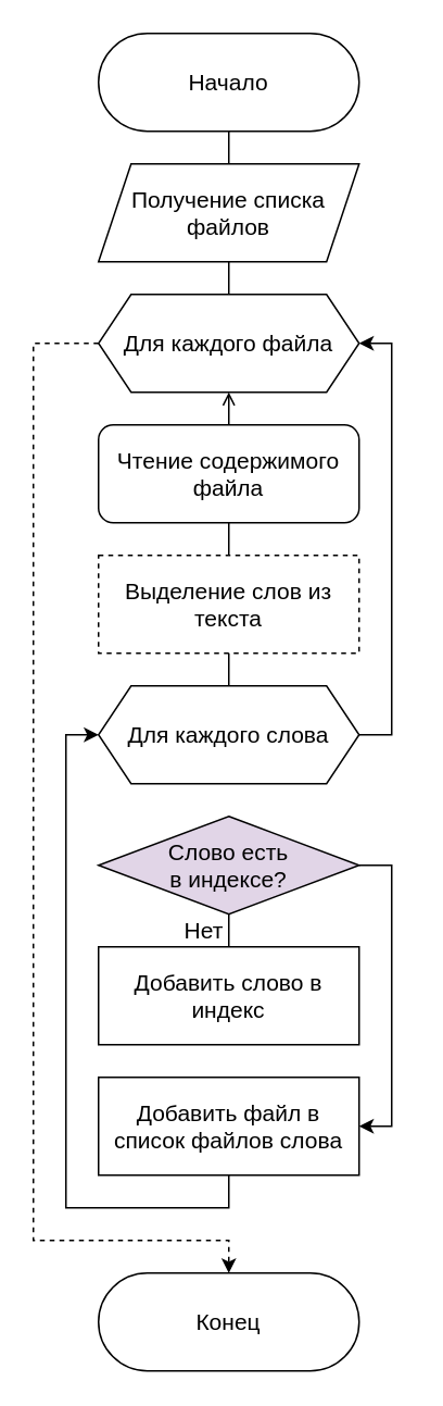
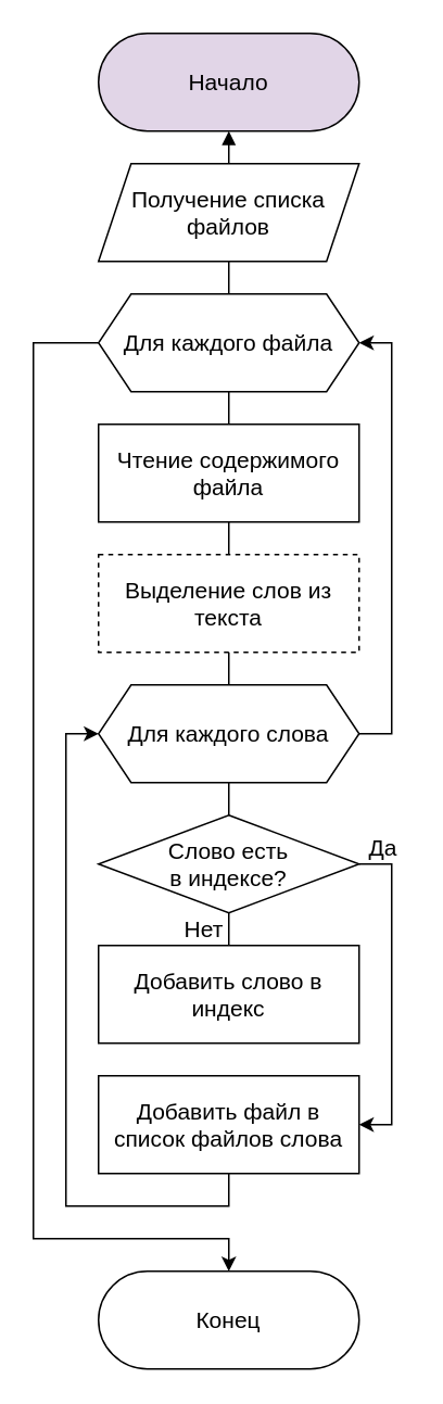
  <mxCell id="0" />
  <mxCell id="1" parent="0" />
- <mxCell id="2" value="Начало" style="rounded=1;whiteSpace=wrap;html=1;arcSize=50;fontFamily=Helvetica;fontSize=14;" vertex="1" parent="1"><mxGeometry x="60" y="20" width="160" height="60" as="geometry" /></mxCell>
+ <mxCell id="2" value="Начало" style="rounded=1;whiteSpace=wrap;html=1;arcSize=50;fontFamily=Helvetica;fontSize=14;fillColor=#e1d5e7;" vertex="1" parent="1"><mxGeometry x="60" y="20" width="160" height="60" as="geometry" /></mxCell>
  <mxCell id="3" value="Конец" style="rounded=1;whiteSpace=wrap;html=1;arcSize=50;fontFamily=Helvetica;fontSize=14;" vertex="1" parent="1"><mxGeometry x="60" y="780" width="160" height="60" as="geometry" /></mxCell>
  <mxCell id="4" value="Получение списка файлов" style="shape=parallelogram;perimeter=parallelogramPerimeter;whiteSpace=wrap;html=1;fixedSize=1;fontFamily=Helvetica;fontSize=14;" vertex="1" parent="1"><mxGeometry x="60" y="100" width="160" height="60" as="geometry" /></mxCell>
  <mxCell id="5" value="Для каждого файла" style="shape=hexagon;perimeter=hexagonPerimeter2;whiteSpace=wrap;html=1;fixedSize=1;fontFamily=Helvetica;fontSize=14;" vertex="1" parent="1"><mxGeometry x="60" y="180" width="160" height="60" as="geometry" /></mxCell>
- <mxCell id="6" value="Чтение содержимого файла" style="whiteSpace=wrap;html=1;fontFamily=Helvetica;fontSize=14;rounded=1;" vertex="1" parent="1"><mxGeometry x="60" y="260" width="160" height="60" as="geometry" /></mxCell>
- <mxCell id="7" value="" style="endArrow=none;html=1;rounded=0;fontFamily=Helvetica;fontSize=14;entryX=0.5;entryY=1;entryDx=0;entryDy=0;exitX=0.5;exitY=0;exitDx=0;exitDy=0;" edge="1" parent="1" source="4" target="2"><mxGeometry width="50" height="50" relative="1" as="geometry"><mxPoint x="-140" y="320" as="sourcePoint" /><mxPoint x="-90" y="270" as="targetPoint" /></mxGeometry></mxCell>
+ <mxCell id="6" value="Чтение содержимого файла" style="rounded=0;whiteSpace=wrap;html=1;fontFamily=Helvetica;fontSize=14;" vertex="1" parent="1"><mxGeometry x="60" y="260" width="160" height="60" as="geometry" /></mxCell>
+ <mxCell id="7" value="" style="endArrow=block;html=1;rounded=0;fontFamily=Helvetica;fontSize=14;entryX=0.5;entryY=1;entryDx=0;entryDy=0;exitX=0.5;exitY=0;exitDx=0;exitDy=0;" edge="1" parent="1" source="4" target="2"><mxGeometry width="50" height="50" relative="1" as="geometry"><mxPoint x="-140" y="320" as="sourcePoint" /><mxPoint x="-90" y="270" as="targetPoint" /></mxGeometry></mxCell>
  <mxCell id="8" value="" style="endArrow=none;html=1;rounded=0;fontFamily=Helvetica;fontSize=14;entryX=0.5;entryY=1;entryDx=0;entryDy=0;exitX=0.5;exitY=0;exitDx=0;exitDy=0;" edge="1" parent="1" source="5" target="4"><mxGeometry width="50" height="50" relative="1" as="geometry"><mxPoint x="-150" y="430" as="sourcePoint" /><mxPoint x="-100" y="380" as="targetPoint" /></mxGeometry></mxCell>
- <mxCell id="9" value="" style="endArrow=open;html=1;rounded=0;fontFamily=Helvetica;fontSize=14;entryX=0.5;entryY=1;entryDx=0;entryDy=0;exitX=0.5;exitY=0;exitDx=0;exitDy=0;" edge="1" parent="1" source="6" target="5"><mxGeometry width="50" height="50" relative="1" as="geometry"><mxPoint x="-90" y="310" as="sourcePoint" /><mxPoint x="-40" y="260" as="targetPoint" /></mxGeometry></mxCell>
+ <mxCell id="9" value="" style="endArrow=none;html=1;rounded=0;fontFamily=Helvetica;fontSize=14;entryX=0.5;entryY=1;entryDx=0;entryDy=0;exitX=0.5;exitY=0;exitDx=0;exitDy=0;" edge="1" parent="1" source="6" target="5"><mxGeometry width="50" height="50" relative="1" as="geometry"><mxPoint x="-90" y="310" as="sourcePoint" /><mxPoint x="-40" y="260" as="targetPoint" /></mxGeometry></mxCell>
  <mxCell id="10" value="Выделение слов из текста" style="rounded=0;whiteSpace=wrap;html=1;fontFamily=Helvetica;fontSize=14;dashed=1;" vertex="1" parent="1"><mxGeometry x="60" y="340" width="160" height="60" as="geometry" /></mxCell>
  <mxCell id="11" value="" style="endArrow=none;html=1;rounded=0;fontFamily=Helvetica;fontSize=14;entryX=0.5;entryY=1;entryDx=0;entryDy=0;exitX=0.5;exitY=0;exitDx=0;exitDy=0;" edge="1" parent="1" source="10" target="6"><mxGeometry width="50" height="50" relative="1" as="geometry"><mxPoint x="-170" y="410" as="sourcePoint" /><mxPoint x="-120" y="360" as="targetPoint" /></mxGeometry></mxCell>
  <mxCell id="12" value="" style="endArrow=none;html=1;rounded=0;fontFamily=Helvetica;fontSize=14;entryX=0.5;entryY=1;entryDx=0;entryDy=0;exitX=0.5;exitY=0;exitDx=0;exitDy=0;" edge="1" parent="1" target="10"><mxGeometry width="50" height="50" relative="1" as="geometry"><mxPoint x="140" y="420" as="sourcePoint" /><mxPoint x="-80" y="480" as="targetPoint" /></mxGeometry></mxCell>
- <mxCell id="13" value="Слово есть&lt;br&gt;в индексе?" style="rhombus;whiteSpace=wrap;html=1;fontFamily=Helvetica;fontSize=14;fillColor=#e1d5e7;" vertex="1" parent="1"><mxGeometry x="60" y="500" width="160" height="60" as="geometry" /></mxCell>
+ <mxCell id="13" value="Слово есть&lt;br&gt;в индексе?" style="rhombus;whiteSpace=wrap;html=1;fontFamily=Helvetica;fontSize=14;" vertex="1" parent="1"><mxGeometry x="60" y="500" width="160" height="60" as="geometry" /></mxCell>
  <mxCell id="14" value="Для каждого слова" style="shape=hexagon;perimeter=hexagonPerimeter2;whiteSpace=wrap;html=1;fixedSize=1;fontFamily=Helvetica;fontSize=14;" vertex="1" parent="1"><mxGeometry x="60" y="420" width="160" height="60" as="geometry" /></mxCell>
  <mxCell id="15" value="" style="endArrow=none;html=1;rounded=0;fontFamily=Helvetica;fontSize=14;entryX=0.5;entryY=1;entryDx=0;entryDy=0;exitX=0.5;exitY=0;exitDx=0;exitDy=0;" edge="1" parent="1" source="16" target="13"><mxGeometry width="50" height="50" relative="1" as="geometry"><mxPoint x="0" y="540" as="sourcePoint" /><mxPoint x="50" y="490" as="targetPoint" /></mxGeometry></mxCell>
  <mxCell id="16" value="Добавить слово в индекс" style="rounded=0;whiteSpace=wrap;html=1;fontFamily=Helvetica;fontSize=14;" vertex="1" parent="1"><mxGeometry x="60" y="580" width="160" height="60" as="geometry" /></mxCell>
  <mxCell id="17" value="Добавить файл в список файлов слова" style="rounded=0;whiteSpace=wrap;html=1;fontFamily=Helvetica;fontSize=14;" vertex="1" parent="1"><mxGeometry x="60" y="660" width="160" height="60" as="geometry" /></mxCell>
+ <mxCell id="18" value="Да" style="text;html=1;strokeColor=none;fillColor=none;align=center;verticalAlign=middle;whiteSpace=wrap;rounded=0;fontFamily=Helvetica;fontSize=14;" vertex="1" parent="1"><mxGeometry x="220" y="510" width="30" height="20" as="geometry" /></mxCell>
  <mxCell id="19" value="Нет" style="text;html=1;strokeColor=none;fillColor=none;align=center;verticalAlign=middle;whiteSpace=wrap;rounded=0;fontFamily=Helvetica;fontSize=14;" vertex="1" parent="1"><mxGeometry x="110" y="560" width="30" height="20" as="geometry" /></mxCell>
  <mxCell id="20" value="" style="endArrow=classic;html=1;rounded=0;fontFamily=Helvetica;fontSize=14;exitX=1;exitY=0.5;exitDx=0;exitDy=0;entryX=1;entryY=0.5;entryDx=0;entryDy=0;" edge="1" parent="1" source="13" target="17"><mxGeometry width="50" height="50" relative="1" as="geometry"><mxPoint x="360" y="740" as="sourcePoint" /><mxPoint x="410" y="690" as="targetPoint" /><Array as="points"><mxPoint x="240" y="530" /><mxPoint x="240" y="690" /></Array></mxGeometry></mxCell>
+ <mxCell id="21" value="" style="endArrow=none;html=1;rounded=0;fontFamily=Helvetica;fontSize=14;entryX=0.5;entryY=1;entryDx=0;entryDy=0;exitX=0.5;exitY=0;exitDx=0;exitDy=0;" edge="1" parent="1" source="13" target="14"><mxGeometry width="50" height="50" relative="1" as="geometry"><mxPoint x="-150" y="620" as="sourcePoint" /><mxPoint x="-100" y="570" as="targetPoint" /></mxGeometry></mxCell>
  <mxCell id="22" value="" style="endArrow=classic;html=1;rounded=0;fontFamily=Helvetica;fontSize=14;exitX=0.5;exitY=1;exitDx=0;exitDy=0;entryX=0;entryY=0.5;entryDx=0;entryDy=0;" edge="1" parent="1" source="17" target="14"><mxGeometry width="50" height="50" relative="1" as="geometry"><mxPoint x="-90" y="790" as="sourcePoint" /><mxPoint x="20" y="440" as="targetPoint" /><Array as="points"><mxPoint x="140" y="740" /><mxPoint x="40" y="740" /><mxPoint x="40" y="450" /></Array></mxGeometry></mxCell>
  <mxCell id="23" value="" style="endArrow=classic;html=1;rounded=0;fontFamily=Helvetica;fontSize=14;exitX=1;exitY=0.5;exitDx=0;exitDy=0;entryX=1;entryY=0.5;entryDx=0;entryDy=0;" edge="1" parent="1" source="14" target="5"><mxGeometry width="50" height="50" relative="1" as="geometry"><mxPoint x="-120" y="560" as="sourcePoint" /><mxPoint x="-70" y="510" as="targetPoint" /><Array as="points"><mxPoint x="240" y="450" /><mxPoint x="240" y="210" /></Array></mxGeometry></mxCell>
- <mxCell id="24" value="" style="endArrow=classic;html=1;rounded=0;fontFamily=Helvetica;fontSize=14;exitX=0;exitY=0.5;exitDx=0;exitDy=0;entryX=0.5;entryY=0;entryDx=0;entryDy=0;dashed=1;" edge="1" parent="1" source="5" target="3"><mxGeometry width="50" height="50" relative="1" as="geometry"><mxPoint x="-20" y="270" as="sourcePoint" /><mxPoint x="-110" y="260" as="targetPoint" /><Array as="points"><mxPoint x="20" y="210" /><mxPoint x="20" y="760" /><mxPoint x="140" y="760" /></Array></mxGeometry></mxCell>
+ <mxCell id="24" value="" style="endArrow=classic;html=1;rounded=0;fontFamily=Helvetica;fontSize=14;exitX=0;exitY=0.5;exitDx=0;exitDy=0;entryX=0.5;entryY=0;entryDx=0;entryDy=0;" edge="1" parent="1" source="5" target="3"><mxGeometry width="50" height="50" relative="1" as="geometry"><mxPoint x="-20" y="270" as="sourcePoint" /><mxPoint x="-110" y="260" as="targetPoint" /><Array as="points"><mxPoint x="20" y="210" /><mxPoint x="20" y="760" /><mxPoint x="140" y="760" /></Array></mxGeometry></mxCell>
